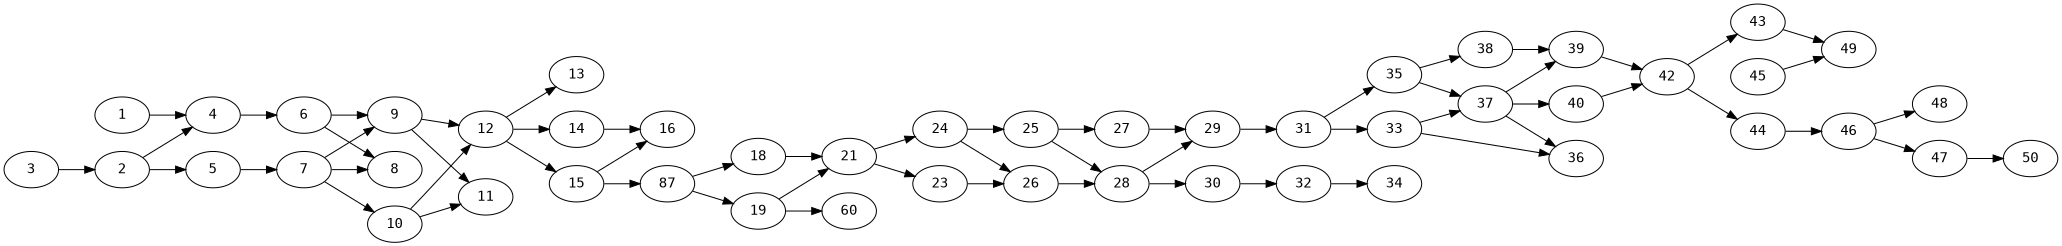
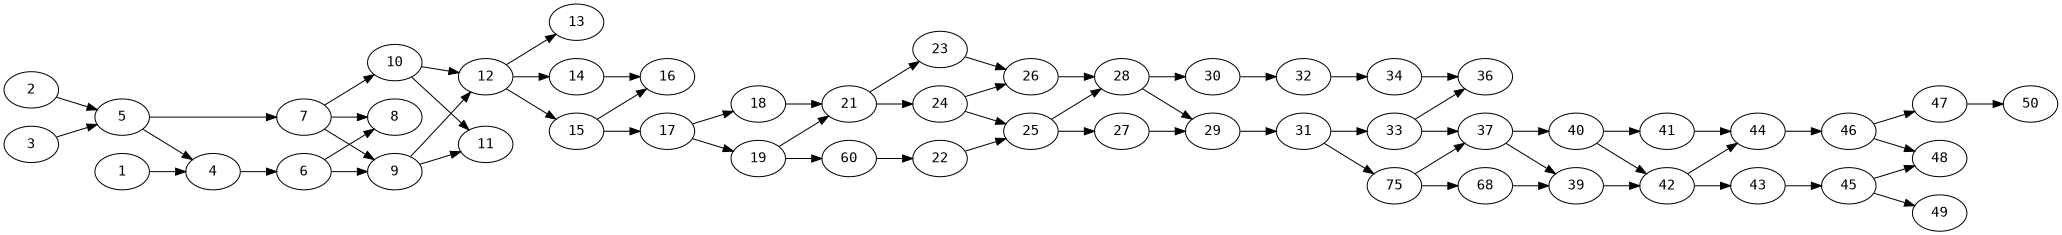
  digraph {
    fontname="DejaVu Sans Mono"
    rankdir=LR
    node [alpha=0.10 fontname="DejaVu Sans Mono"]
    edge [fontname="DejaVu Sans Mono"]
    1 [alpha=0.03 expect_size=42747904]
    4 [alpha=0.13 expect_size=33797120]
    6 [alpha=0.14 expect_size=45841408]
    8 [alpha=0.16 expect_size=42759168]
    9 [alpha=0.01 expect_size=25775104]
    7 [alpha=0.01 expect_size=31065088]
    10 [alpha=0.20 expect_size=38299648]
    2 [alpha=0.00 expect_size=10351616]
    5 [alpha=0.12 expect_size=27059200]
    3 [alpha=0.03 expect_size=39126016]
    12 [alpha=0.07 expect_size=19355648]
    11 [alpha=0.05 expect_size=12391424]
    13 [alpha=0.18 expect_size=19446784]
    14 [alpha=0.11 expect_size=27325440]
    15 [alpha=0.05 expect_size=10353664]
    16 [alpha=0.05 expect_size=38638592]
-   17 [alpha=0.06 expect_size=23631872 label=87]
+   17 [alpha=0.06 expect_size=23631872]
    18 [alpha=0.08 expect_size=26974208]
    19 [alpha=0.11 expect_size=16974848]
    21 [alpha=0.04 expect_size=18234368]
    n21 [alpha=0.20 expect_size=18296832 label=60]
    23 [alpha=0.11 expect_size=47949824]
    24 [alpha=0.03 expect_size=42343424]
+   22 [expect_size=30663680]
    26 [alpha=0.04 expect_size=33529856]
    25 [alpha=0.05 expect_size=21066752]
    27 [alpha=0.15 expect_size=45503488]
    28 [alpha=0.01 expect_size=13646848]
    29 [alpha=0.15 expect_size=33219584]
    30 [alpha=0.04 expect_size=13131776]
    31 [alpha=0.16 expect_size=12349440]
    32 [alpha=0.13 expect_size=21192704]
    33 [alpha=0.17 expect_size=44770304]
-   35 [alpha=0.06 expect_size=30408704]
+   35 [alpha=0.06 expect_size=30408704 label=75]
    34 [expect_size=22595584]
    36 [alpha=0.15 expect_size=42840064]
    37 [alpha=0.12 expect_size=6117376]
-   38 [alpha=0.19 expect_size=40434688]
+   38 [alpha=0.19 expect_size=40434688 label=68]
    39 [expect_size=41752576]
    40 [alpha=0.07 expect_size=30602240]
    42 [alpha=0.03 expect_size=30034944]
+   41 [expect_size=40042496]
    44 [alpha=0.01 expect_size=8221696]
    43 [alpha=0.14 expect_size=14693376]
    46 [alpha=0.01 expect_size=46065664]
    45 [alpha=0.15 expect_size=32704512]
    48 [expect_size=16447488]
    47 [alpha=0.04 expect_size=34516992]
    49 [alpha=0.08 expect_size=13588480]
    50 [expect_size=37671936]
    1 -> 4
    4 -> 6
    6 -> 8
    6 -> 9
    9 -> 12
    9 -> 11
    7 -> 8
    7 -> 9
    7 -> 10
    10 -> 12
    10 -> 11
-   2 -> 4
+   5 -> 4
    2 -> 5
    5 -> 7
-   3 -> 2
+   3 -> 5
    12 -> 13
    12 -> 14
    12 -> 15
    14 -> 16
    15 -> 16
    15 -> 17
    17 -> 18
    17 -> 19
    18 -> 21
    19 -> 21
    19 -> n21
    21 -> 23
    21 -> 24
+   n21 -> 22
    23 -> 26
    24 -> 26
    24 -> 25
+   22 -> 25
    26 -> 28
    25 -> 27
    25 -> 28
    27 -> 29
    28 -> 29
    28 -> 30
    29 -> 31
    30 -> 32
    31 -> 33
    31 -> 35
    32 -> 34
    33 -> 36
    33 -> 37
    35 -> 37
    35 -> 38
-   37 -> 36
+   34 -> 36
    37 -> 39
    37 -> 40
    38 -> 39
    39 -> 42
    40 -> 42
+   40 -> 41
    42 -> 44
    42 -> 43
+   41 -> 44
    44 -> 46
-   43 -> 49
+   43 -> 45
    46 -> 48
    46 -> 47
+   45 -> 48
    45 -> 49
    47 -> 50
  }
